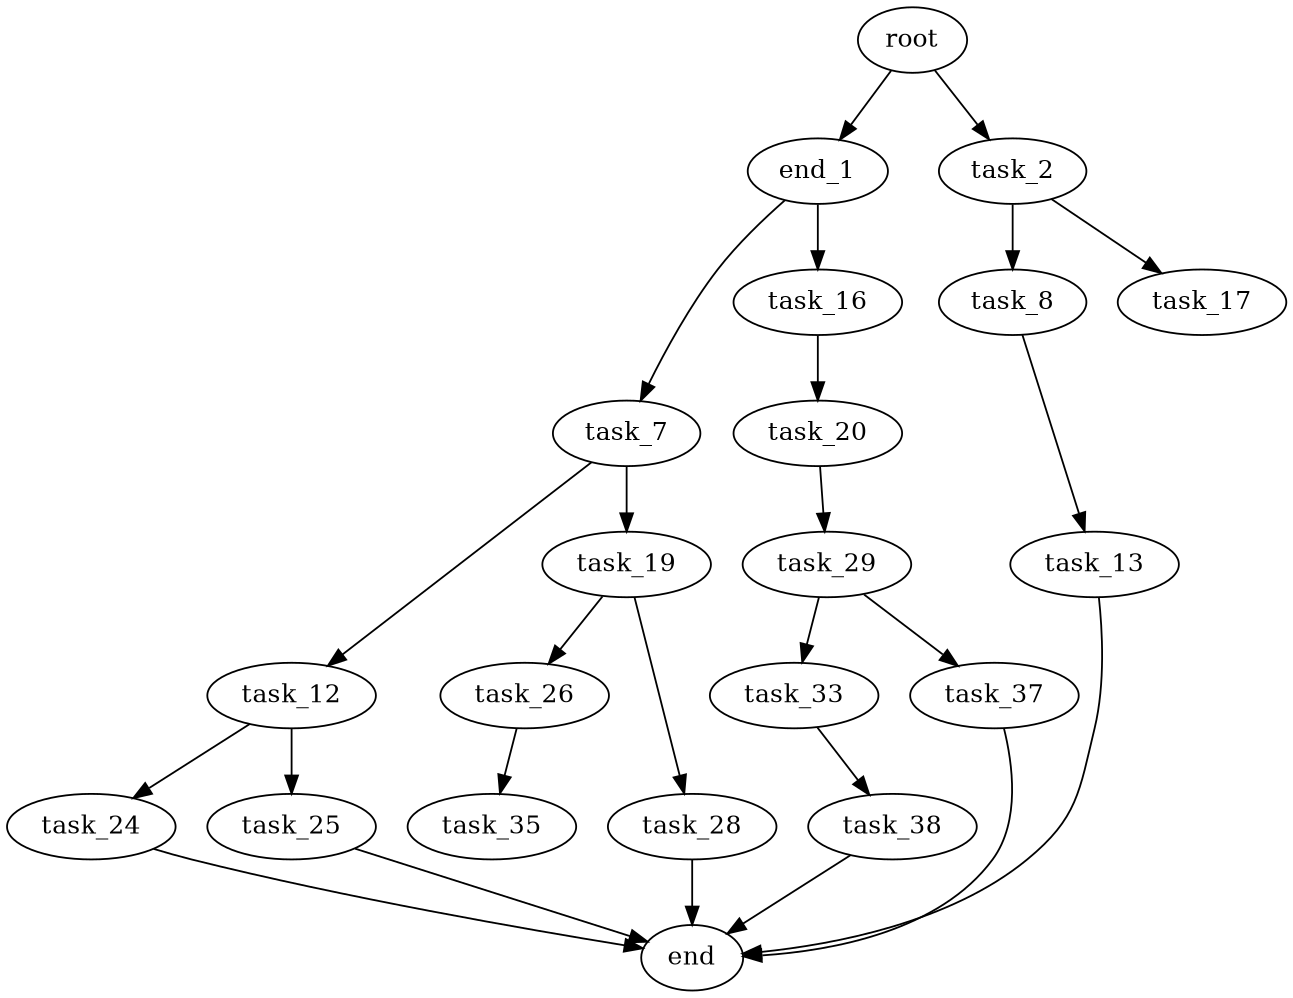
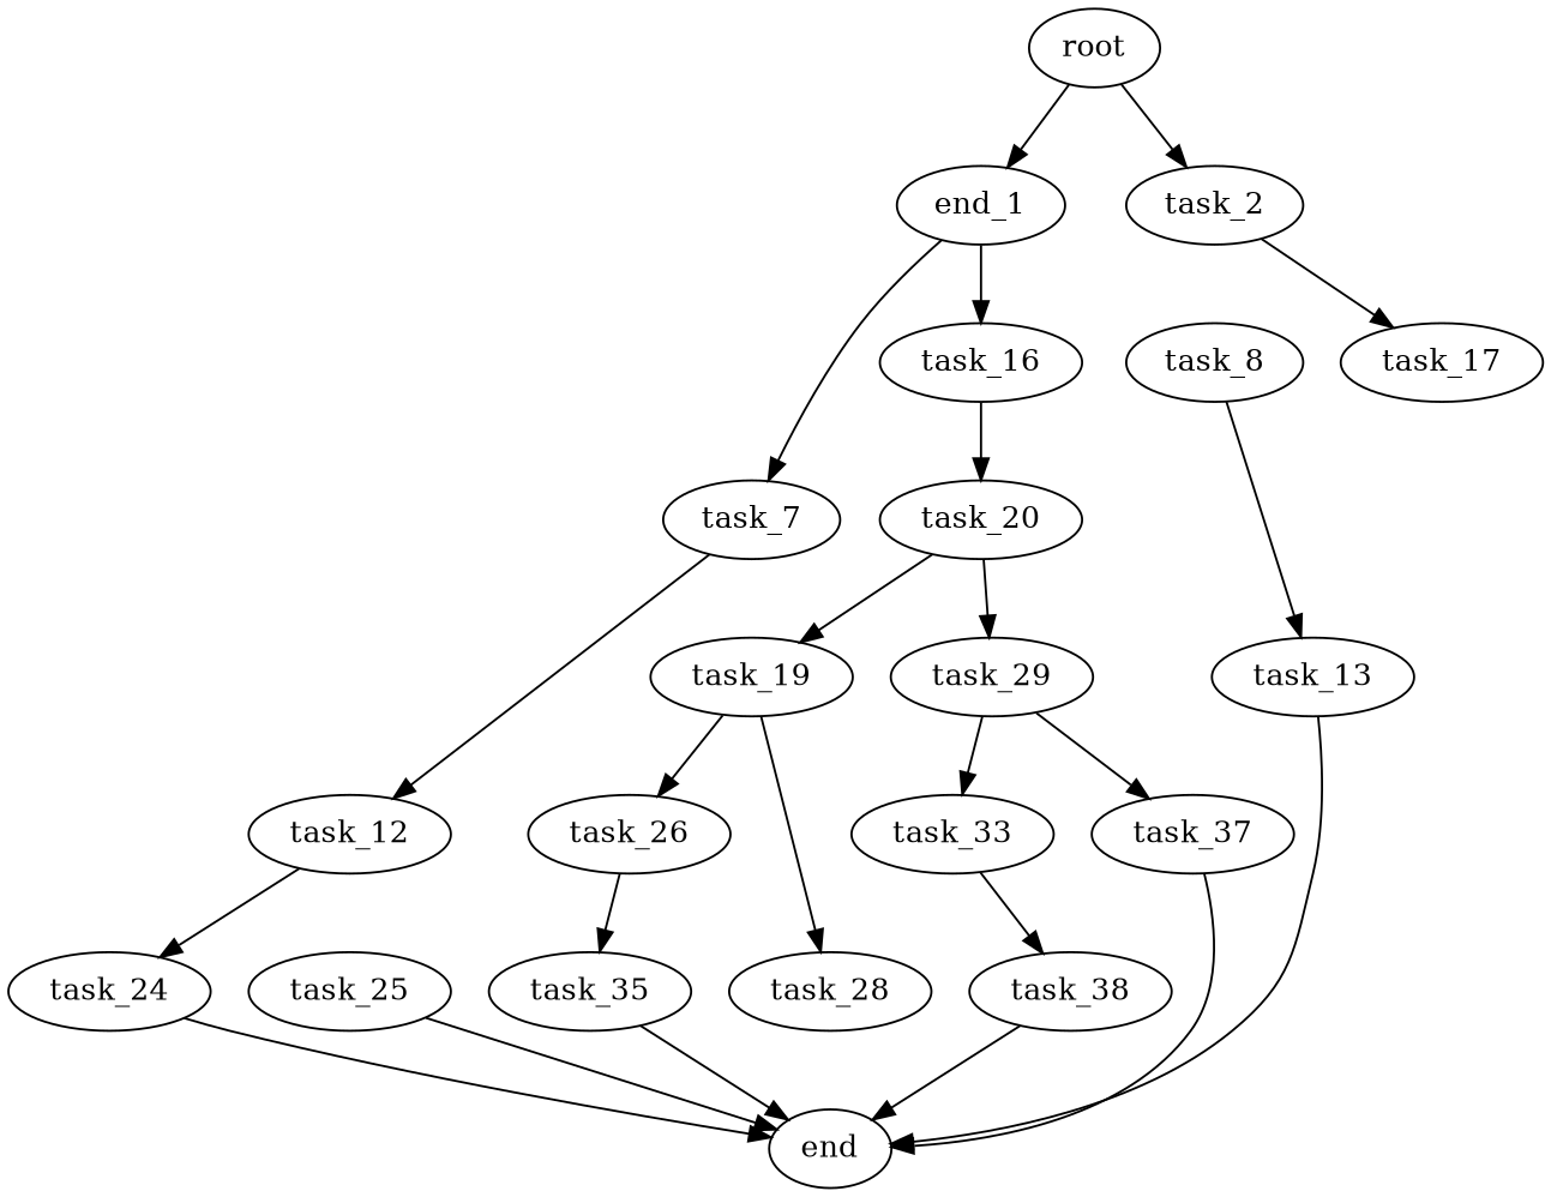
  digraph {
    n1 [label=end_1]
    root
    task_2
    task_7
    task_16
    task_8
    task_17
    task_12
    task_19
    task_20
    task_13
    task_24
    task_25
    task_26
    task_28
    task_29
    end
    task_35
    task_33
    task_37
    task_38
    n1 -> task_7
    n1 -> task_16
    root -> n1
    root -> task_2
-   task_2 -> task_8
    task_2 -> task_17
    task_7 -> task_12
-   task_7 -> task_19
+   task_20 -> task_19
    task_16 -> task_20
    task_8 -> task_13
    task_12 -> task_24
-   task_12 -> task_25
    task_19 -> task_26
    task_19 -> task_28
    task_20 -> task_29
    task_13 -> end
    task_24 -> end
    task_25 -> end
    task_26 -> task_35
    task_29 -> task_33
    task_29 -> task_37
-   task_28 -> end
+   task_35 -> end
    task_33 -> task_38
    task_37 -> end
    task_38 -> end
  }
